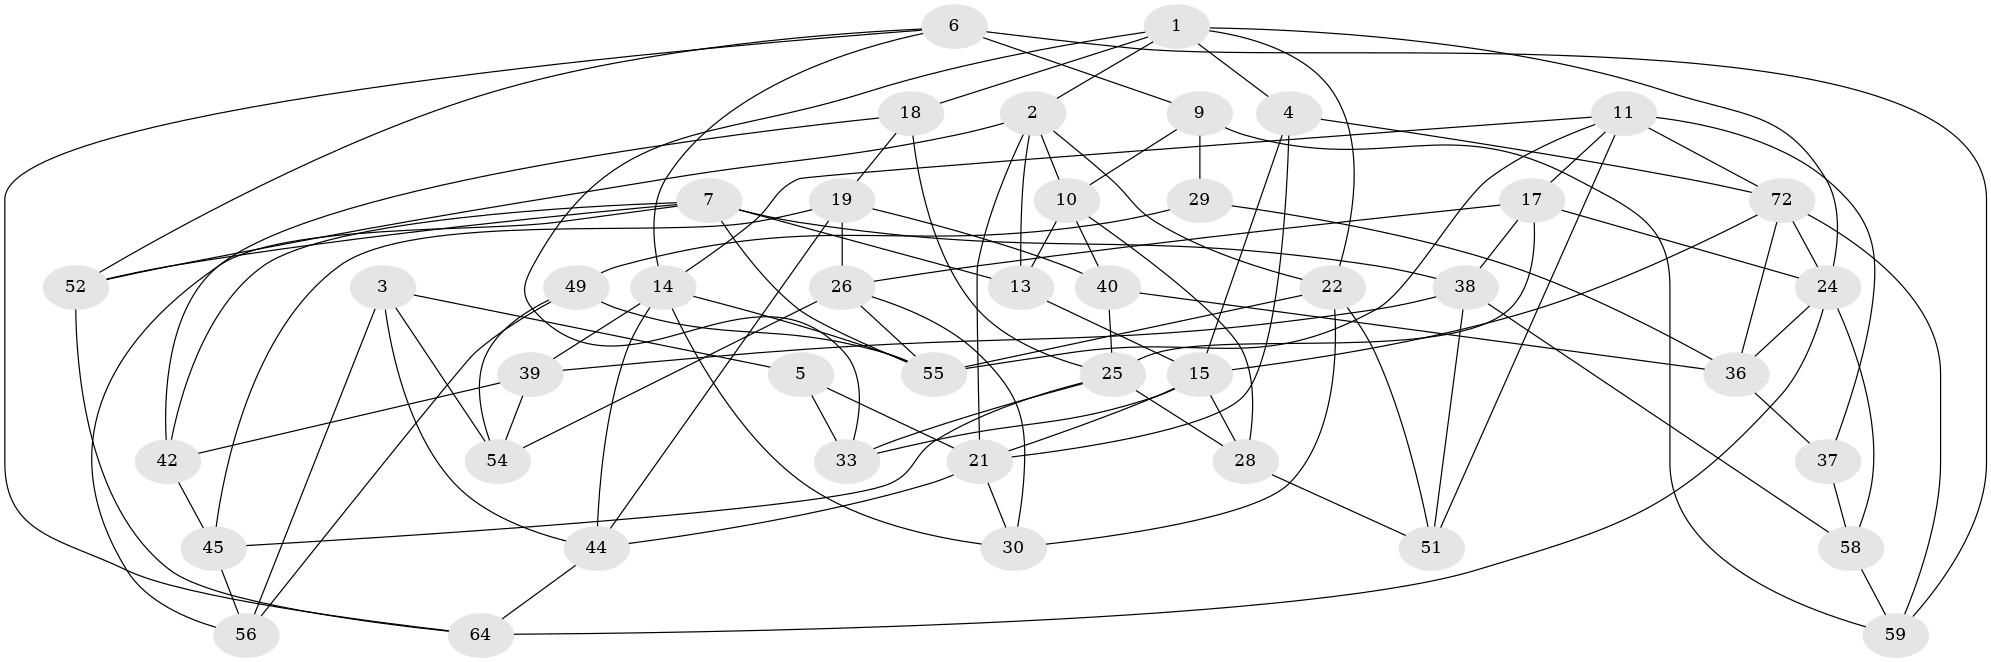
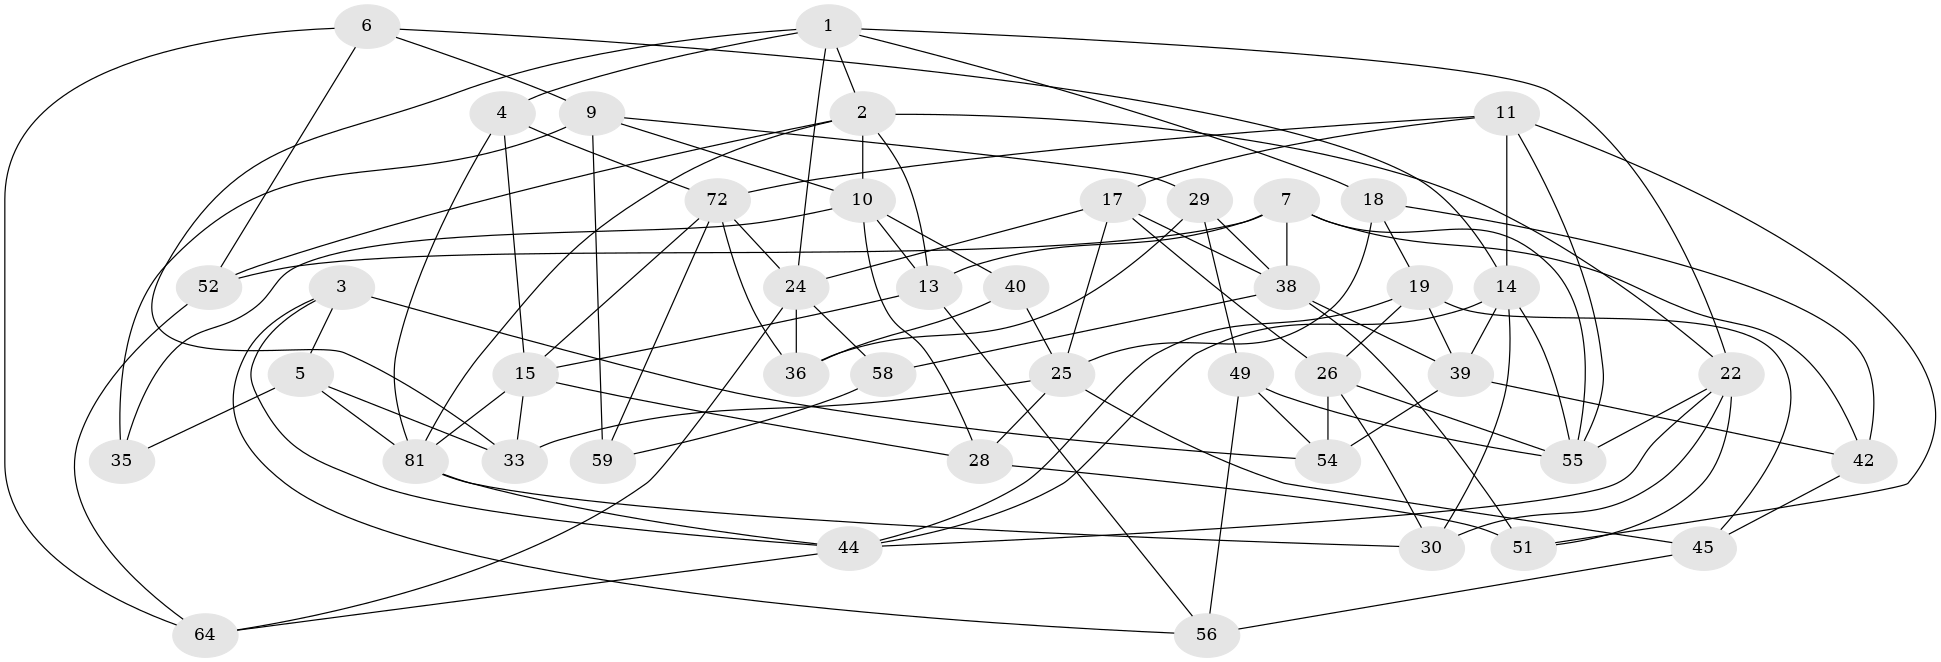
  graph {
    node [color=gray90 style=filled]
    1 [super="+48"]
    2 [super="+31"]
    4
    18
    22 [super="+43"]
    24 [super="+53"]
    33
    10 [super="+41"]
    13
-   21 [super="+63"]
+   21 [super="+63" label=81]
    52
    n12 [label=72 super="+16"]
    15 [super="+23"]
    42
    25 [super="+32"]
    19 [super="+46"]
    44 [super="+60"]
    55 [super="+57"]
    51
    30
    64
    36
    58
+   35
    n25 [label=40]
    28
    3
    5
    54
    56
    59 [super="+61"]
    6 [super="+8"]
    9 [super="+62"]
    14 [super="+40"]
    29
    39
    7 [super="+34"]
    38 [super="+47"]
    45
    49
    11 [super="+50"]
    17
-   37
    26 [super="+27"]
    1 -- 2
    1 -- 4
    1 -- 18
    1 -- 22
    1 -- 24
    1 -- 33
    2 -- 22
    2 -- 10
    2 -- 13
    2 -- 21
    2 -- 52
    4 -- 21
    4 -- n12
    4 -- 15
    18 -- 42
    18 -- 25
    18 -- 19
+   22 -- 44
    22 -- 55
    22 -- 51
    22 -- 30
    24 -- 64
    24 -- 36
    24 -- 58
    10 -- 13
+   10 -- 35
    10 -- n25
    10 -- 28
    13 -- 15
    21 -- 44
    21 -- 30
    52 -- 64
    n12 -- 24
    n12 -- 15
    n12 -- 36
    n12 -- 59
    15 -- 33
    15 -- 21
    15 -- 28
    42 -- 45
    25 -- 33
    25 -- 28
    25 -- 45
    19 -- 44
-   19 -- n25
+   19 -- 39
    19 -- 45
    19 -- 26 [weight=2]
    44 -- 64
-   36 -- 37
    58 -- 59
    n25 -- 25
    n25 -- 36
    28 -- 51
    3 -- 44
    3 -- 5
    3 -- 54
    3 -- 56
    5 -- 33
    5 -- 21
+   5 -- 35
    6 -- 52
    6 -- 64
-   6 -- 59 [weight=2]
    6 -- 9
    6 -- 14
    9 -- 10
+   9 -- 35
    9 -- 59 [weight=2]
    9 -- 29
    14 -- 44
    14 -- 55
    14 -- 30
    14 -- 39
    29 -- 36
+   29 -- 38
    29 -- 49
    39 -- 42
    39 -- 54
    7 -- 13
    7 -- 52
    7 -- 42
    7 -- 55
-   7 -- 56
+   13 -- 56
    7 -- 38
    38 -- 51
    38 -- 58
    38 -- 39
    45 -- 56
    49 -- 55
    49 -- 54
    49 -- 56
    11 -- n12
    11 -- 55
    11 -- 51
    11 -- 14
    11 -- 17
-   11 -- 37
    17 -- 24
    17 -- 25
    17 -- 38
    17 -- 26
-   37 -- 58
    26 -- 55
    26 -- 30
    26 -- 54
  }
